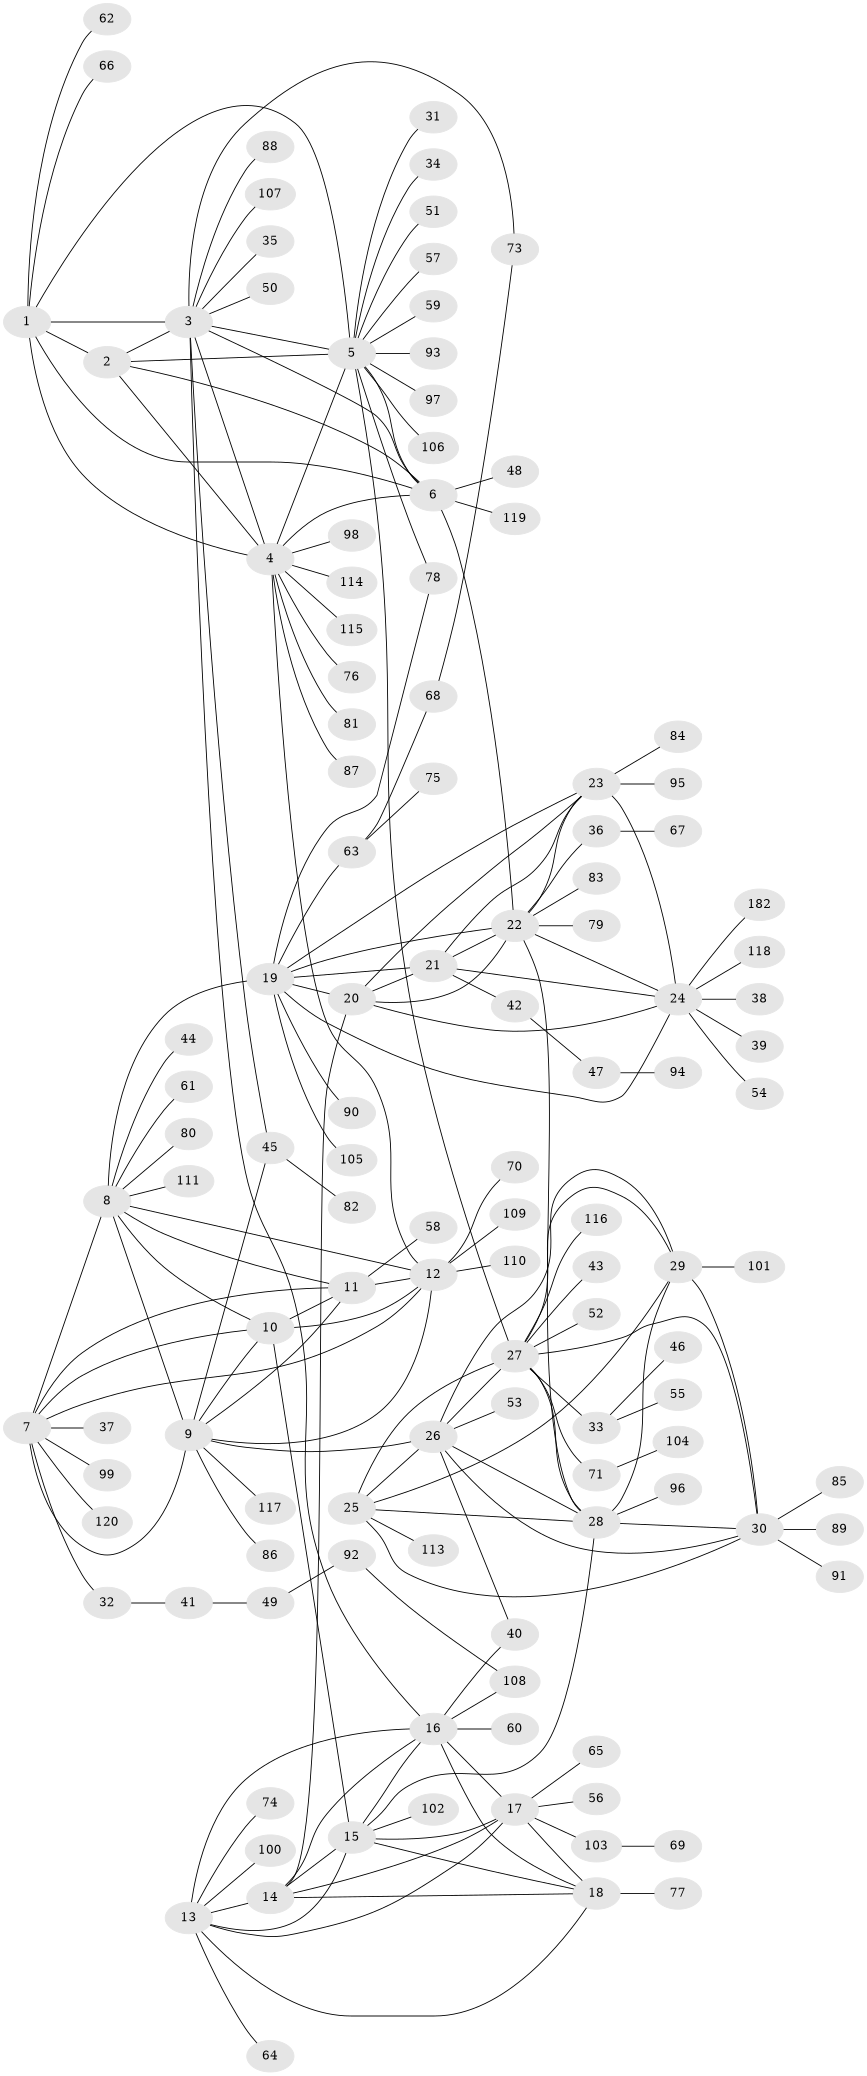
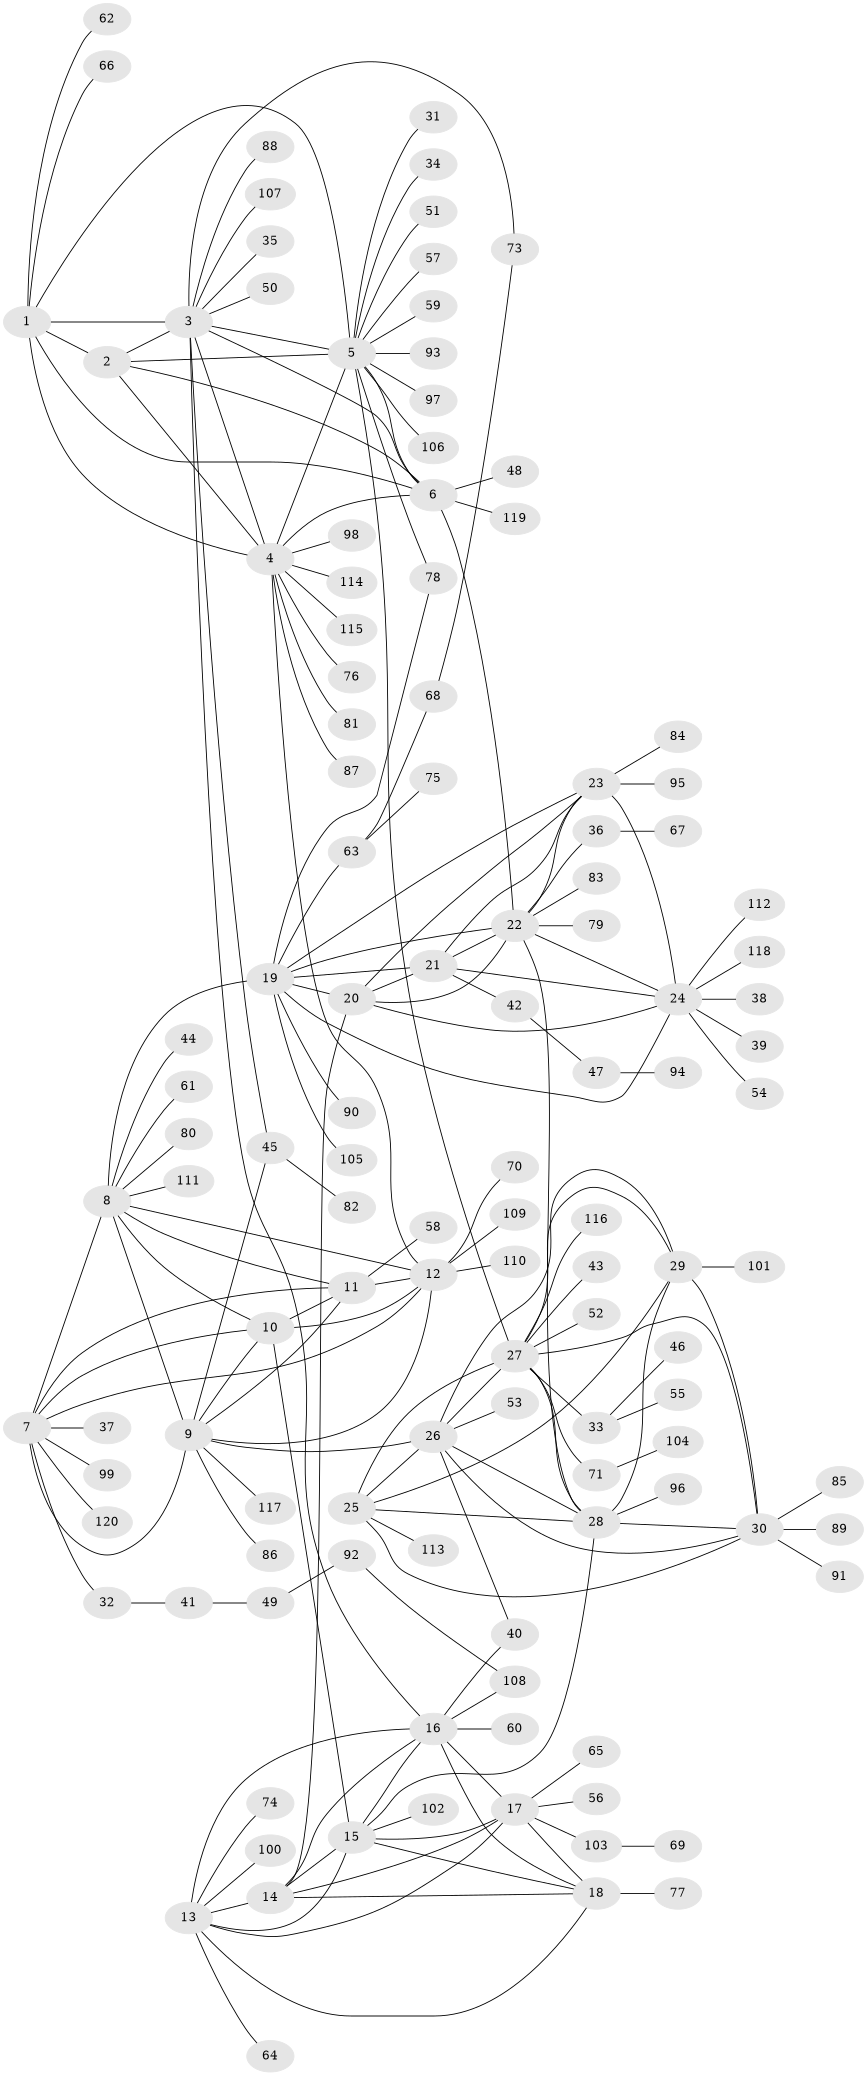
  graph {
    rankdir=LR
    node [color=gray90 style=filled]
    1
    2
    3
    4
    5
    6
    62
    66
    16
    35
    45
    50
    73
    88
    107
    12
    76
    81
    87
    98
    114
    115
    27
    31
    34
    51
    57
    59
    78
    93
    97
    106
    22
    48
    119
    17
    18
    40
    60
    108
    82
    70
    109
    110
    28
    29
    30
    33
    43
    52
    71
    116
    23
    24
    36
    79
    83
    7
    8
    9
    10
    11
    32
    37
    99
    120
    19
    44
    61
    80
    111
    26
    86
    117
    15
    58
    41
    20
    21
    63
    90
    105
    53
    102
    13
    14
    64
    74
    100
    56
    65
    103
    77
    96
    69
    42
    84
    95
    38
    39
    54
-   112 [label=182]
+   112
    118
    68
    75
    47
    67
    25
    113
    101
    85
    89
    91
    46
    55
    104
    49
    92
    94
    1 -- 2
    1 -- 3
    1 -- 4
    1 -- 5
    1 -- 6
    1 -- 62
    1 -- 66
    2 -- 3
    2 -- 4
    2 -- 5
    2 -- 6
    3 -- 4
    3 -- 5
    3 -- 6
    3 -- 16
    3 -- 35
    3 -- 45
    3 -- 50
    3 -- 73
    3 -- 88
    3 -- 107
    4 -- 5
    4 -- 6
    4 -- 12
    4 -- 76
    4 -- 81
    4 -- 87
    4 -- 98
    4 -- 114
    4 -- 115
    5 -- 6
    5 -- 27
    5 -- 31
    5 -- 34
    5 -- 51
    5 -- 57
    5 -- 59
    5 -- 78
    5 -- 93
    5 -- 97
    5 -- 106
    6 -- 22
    6 -- 48
    6 -- 119
    16 -- 17
    16 -- 18
    16 -- 40
    16 -- 60
    16 -- 108
    45 -- 82
    12 -- 70
    12 -- 109
    12 -- 110
    27 -- 28
    27 -- 29
    27 -- 30
    27 -- 33
    27 -- 43
    27 -- 52
    27 -- 71
    27 -- 116
    22 -- 28
    22 -- 23
    22 -- 24
    22 -- 36
    22 -- 79
    22 -- 83
    17 -- 18
    17 -- 56
    17 -- 65
    17 -- 103
    18 -- 77
    28 -- 29
    28 -- 30
    28 -- 96
    29 -- 30
    29 -- 101
    30 -- 85
    30 -- 89
    30 -- 91
    33 -- 46
    33 -- 55
    71 -- 104
    23 -- 24
    23 -- 84
    23 -- 95
    24 -- 38
    24 -- 39
    24 -- 54
    24 -- 112
    24 -- 118
    36 -- 67
    7 -- 12
    7 -- 8
    7 -- 9
    7 -- 10
    7 -- 11
    7 -- 32
    7 -- 37
    7 -- 99
    7 -- 120
    8 -- 12
    8 -- 9
    8 -- 10
    8 -- 11
    8 -- 19
    8 -- 44
    8 -- 61
    8 -- 80
    8 -- 111
    9 -- 45
    9 -- 12
    9 -- 10
    9 -- 11
    9 -- 26
    9 -- 86
    9 -- 117
    10 -- 12
    10 -- 11
    10 -- 15
    11 -- 12
    11 -- 58
    32 -- 41
    19 -- 78
    19 -- 22
    19 -- 23
    19 -- 24
    19 -- 20
    19 -- 21
    19 -- 63
    19 -- 90
    19 -- 105
    26 -- 27
    26 -- 40
    26 -- 28
    26 -- 29
    26 -- 30
    26 -- 53
    15 -- 16
    15 -- 17
    15 -- 18
    15 -- 28
    15 -- 102
    41 -- 49
    20 -- 22
    20 -- 23
    20 -- 24
    20 -- 21
    21 -- 22
    21 -- 23
    21 -- 24
    21 -- 42
    63 -- 68
    63 -- 75
    13 -- 16
    13 -- 17
    13 -- 18
    13 -- 15
    13 -- 14
    13 -- 64
    13 -- 74
    13 -- 100
    14 -- 16
    14 -- 17
    14 -- 18
    14 -- 15
    14 -- 20
    103 -- 69
    42 -- 47
    68 -- 73
    47 -- 94
    25 -- 27
    25 -- 28
    25 -- 29
    25 -- 30
    25 -- 26
    25 -- 113
    49 -- 92
    92 -- 108
  }
